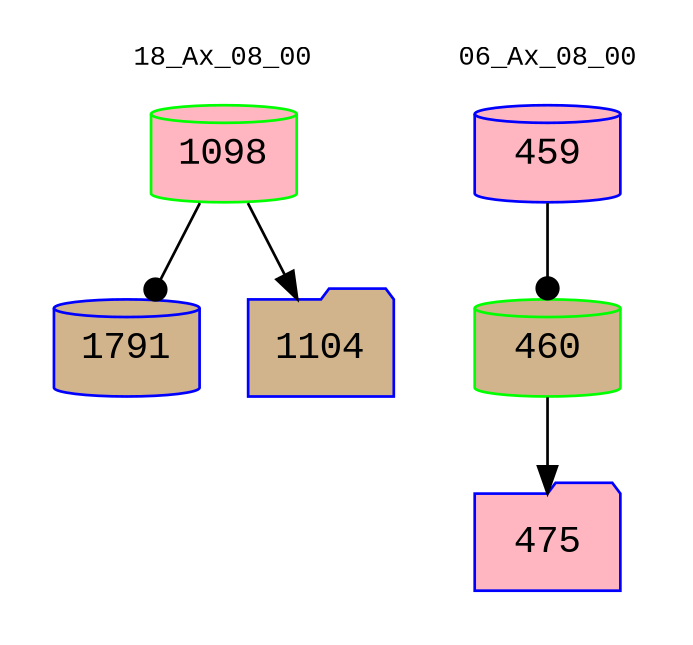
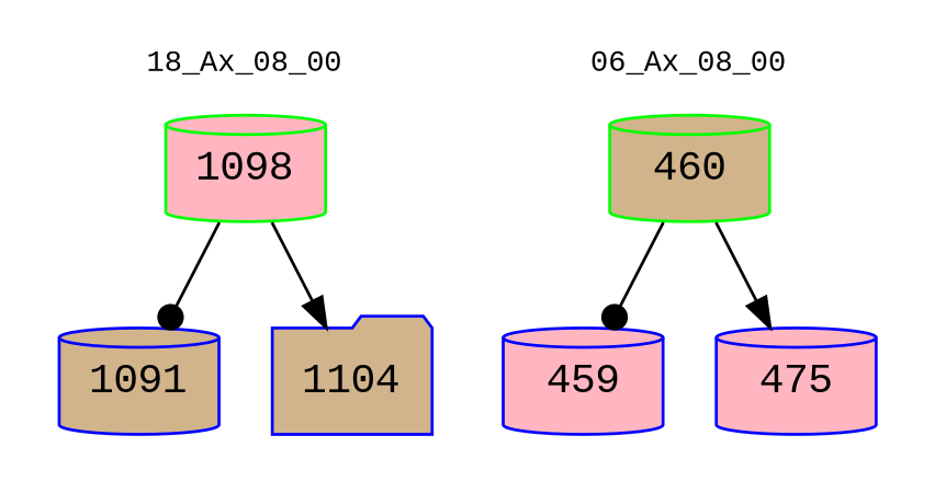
  digraph {
    fontname="Liberation Mono"
    node [color=blue fillcolor=lightpink fontname="Liberation Mono" shape=cylinder style=filled]
    edge [arrowhead=dot color=black fontname="Liberation Mono"]
    n1 [color=green label=1098]
-   n2 [fillcolor=tan label=1791]
+   n2 [fillcolor=tan label=1091]
    n3 [fillcolor=tan label=1104 shape=folder]
    n4 [color=green fillcolor=tan label=460]
    n5 [label=459]
-   n6 [label=475 shape=folder]
+   n6 [label=475]
    subgraph cluster_1 {
      color=white
      fontsize=10
      label="18_Ax_08_00"
      n1
      n2
      n3
    }
    subgraph cluster_2 {
      color=white
      fontsize=10
      label="06_Ax_08_00"
      n4
      n5
      n6
    }
    n1 -> n2
    n1 -> n3 [arrowhead=normal]
-   n5 -> n4
+   n4 -> n5
    n4 -> n6 [arrowhead=normal]
  }
